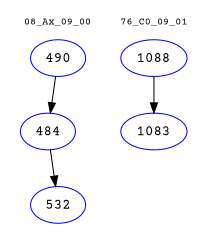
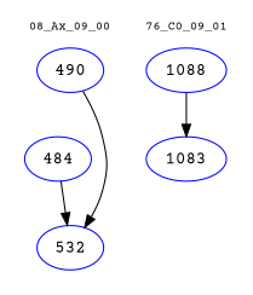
  digraph {
    fontname="Courier Prime"
    node [color=blue fontname="Courier Prime"]
    edge [color=black fontname="Courier Prime"]
    n1 [label=490]
    n2 [label=484]
    n3 [label=532]
    n4 [label=1088]
    n5 [label=1083]
    subgraph cluster_1 {
      color=white
      fontsize=10
      label="08_Ax_09_00"
      n1
      n2
      n3
    }
    subgraph cluster_2 {
      color=white
      fontsize=10
      label="76_C0_09_01"
      n4
      n5
    }
-   n1 -> n2
+   n1 -> n3
    n2 -> n3
    n4 -> n5
  }
